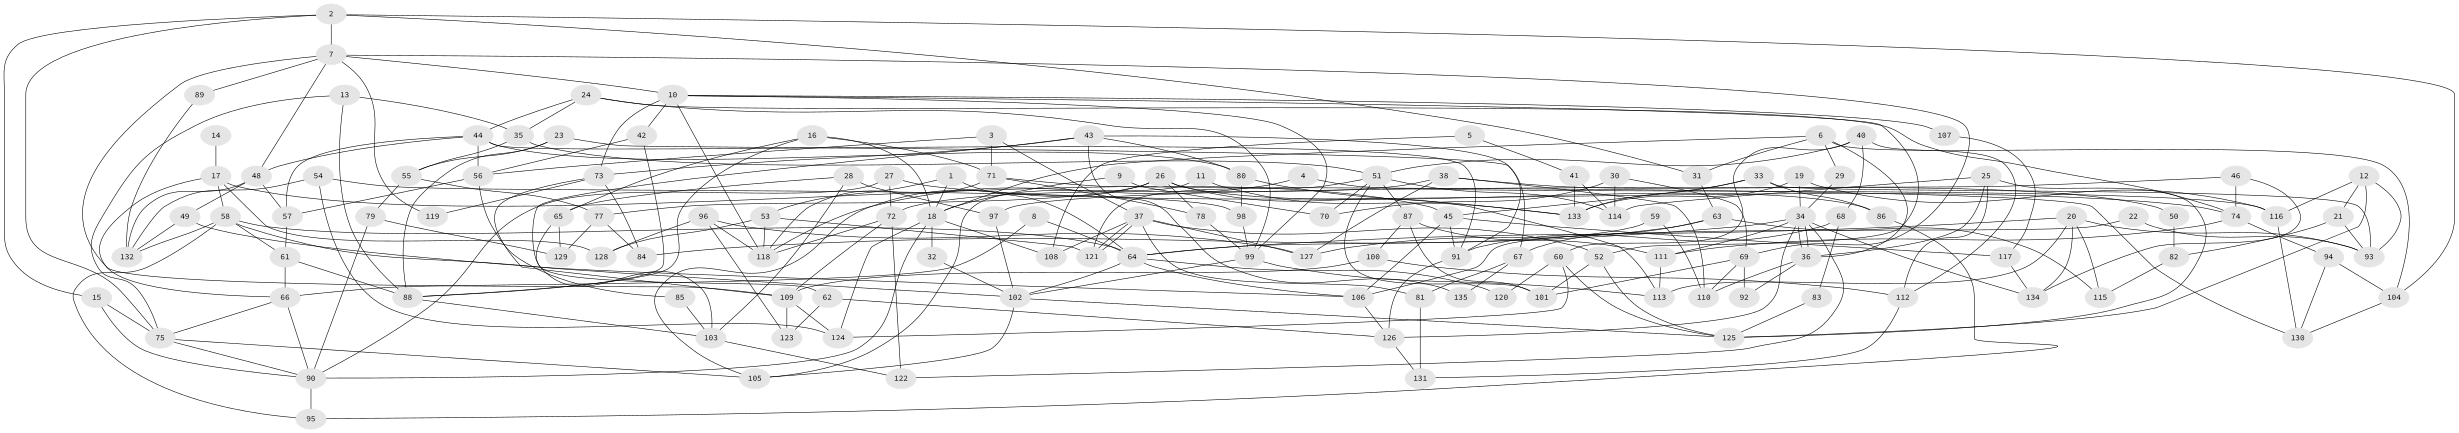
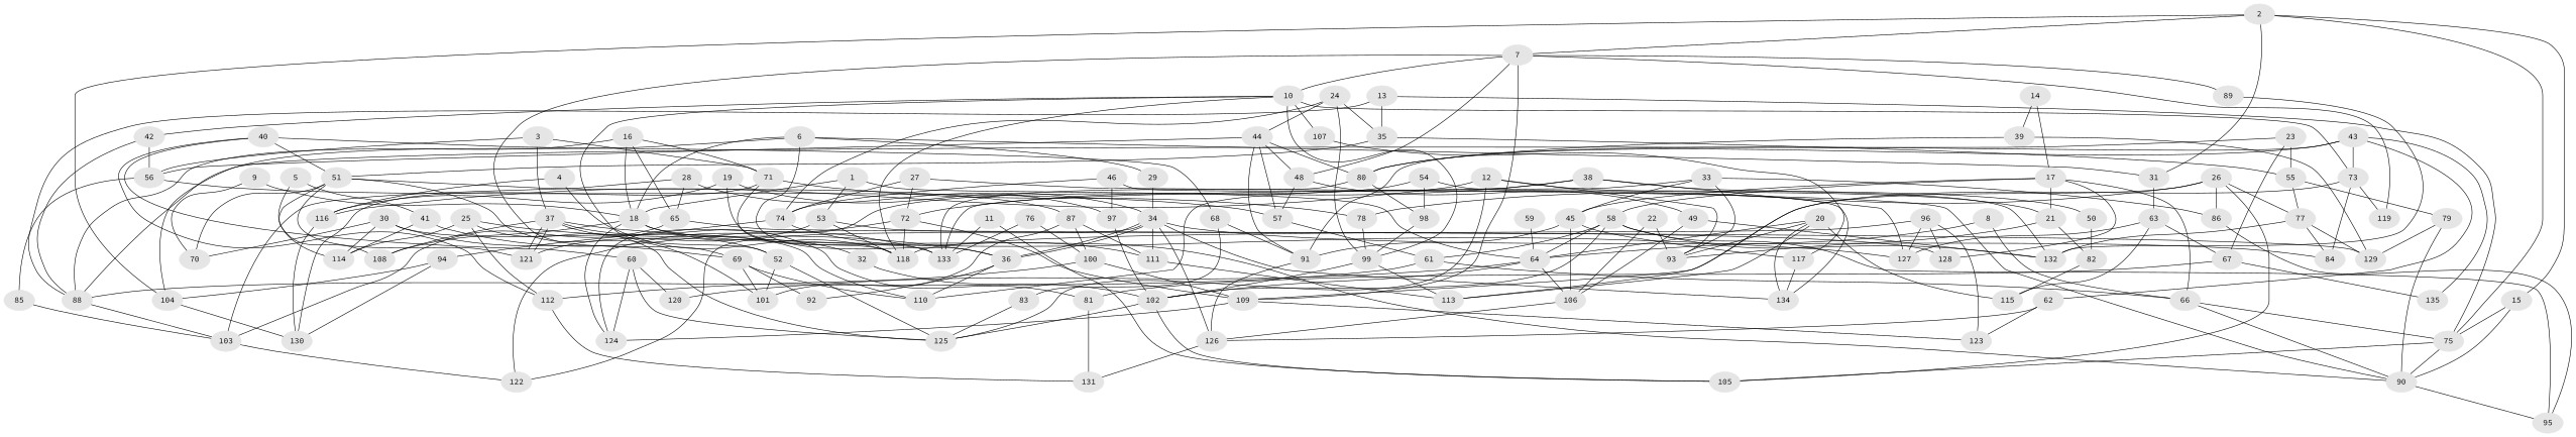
  graph {
    fontname="Source Code Pro"
    node [color=gray90 fontname="Source Code Pro" style=filled]
    edge [fontname="Source Code Pro"]
    1
    18
    53
    64
    108
    90
    32
    124
    118
    128
    121
    106
    102
    120
    2
    7
    15
    31
    75
    104
    10
    48
    69
    89
    109
    119
    63
    105
    130
    3
    37
    56
    71
    52
    81
    127
    57
    85
    78
    4
    116
    5
    41
    133
    114
    6
    29
    36
    34
    92
    110
    42
    73
    99
    107
    49
    101
    132
    123
    8
    66
    9
    70
    88
    125
    84
    113
    117
    11
    12
    21
    93
    82
    13
    35
    55
    51
    103
    14
    17
+   39
    45
    58
    80
    129
    95
    16
    65
    91
    61
    19
    134
    111
    122
    126
    20
    115
    22
    23
    67
    77
    79
    135
    24
    44
    74
    94
    25
    112
    131
    26
    86
    27
    72
    28
    97
    30
    33
    87
    38
    50
    98
    40
    60
    68
    83
    43
    62
    46
    100
    54
    59
+   76
    96
    1 -- 18
    1 -- 53
    1 -- 64
    18 -- 108
    18 -- 90
    18 -- 32
    18 -- 124
    53 -- 118
    53 -- 128
    53 -- 121
    64 -- 106
    64 -- 102
    64 -- 120
    90 -- 95
    32 -- 102
    106 -- 126
    102 -- 105
    102 -- 125
    2 -- 7
    2 -- 15
    2 -- 31
    2 -- 75
    2 -- 104
    7 -- 10
    7 -- 48
    7 -- 69
    7 -- 89
    7 -- 109
    7 -- 119
    15 -- 90
    15 -- 75
    31 -- 63
    75 -- 90
    75 -- 105
    104 -- 130
    10 -- 118
    10 -- 52
    10 -- 42
    10 -- 73
    10 -- 99
    10 -- 107
    48 -- 57
    48 -- 49
    69 -- 92
    69 -- 110
    69 -- 101
    89 -- 132
    109 -- 124
    109 -- 123
    63 -- 127
    63 -- 115
    63 -- 67
    3 -- 37
    3 -- 56
    3 -- 71
    37 -- 108
    37 -- 121
    37 -- 121
    37 -- 52
    37 -- 81
    37 -- 127
    56 -- 57
    56 -- 85
    71 -- 118
    71 -- 130
    71 -- 78
    52 -- 101
    52 -- 125
    81 -- 131
    57 -- 61
    85 -- 103
    78 -- 99
    4 -- 118
    4 -- 116
    116 -- 130
    5 -- 108
    5 -- 41
    41 -- 133
    41 -- 114
    6 -- 18
    6 -- 31
    6 -- 104
    6 -- 29
    6 -- 36
    29 -- 34
    36 -- 92
    36 -- 110
    34 -- 36
    34 -- 36
    34 -- 84
    34 -- 134
    34 -- 111
    34 -- 122
    34 -- 126
    42 -- 56
    42 -- 88
    73 -- 109
    73 -- 119
    73 -- 84
    99 -- 102
    99 -- 113
    107 -- 117
    49 -- 106
    49 -- 132
    8 -- 64
    8 -- 66
    66 -- 90
    66 -- 75
    9 -- 18
    9 -- 70
    88 -- 103
    117 -- 134
    11 -- 105
    11 -- 133
    12 -- 116
    12 -- 125
    12 -- 21
    12 -- 93
    21 -- 93
    21 -- 82
    82 -- 115
    13 -- 75
    13 -- 88
    13 -- 35
    35 -- 55
    35 -- 51
    55 -- 77
    55 -- 79
    51 -- 121
    51 -- 114
    51 -- 101
    51 -- 70
    51 -- 87
    103 -- 122
    14 -- 17
+   14 -- 39
    17 -- 128
    17 -- 66
+   17 -- 21
    17 -- 45
    17 -- 58
+   39 -- 80
+   39 -- 129
    45 -- 106
    45 -- 117
    45 -- 91
    58 -- 64
    58 -- 102
    58 -- 132
    58 -- 95
    58 -- 61
    80 -- 133
    80 -- 98
    16 -- 18
    16 -- 71
    16 -- 88
    16 -- 65
    65 -- 103
    65 -- 129
    91 -- 126
    61 -- 66
    61 -- 88
    19 -- 116
    19 -- 133
    19 -- 34
    111 -- 113
    126 -- 131
    20 -- 64
    20 -- 113
    20 -- 93
    20 -- 134
    20 -- 115
    22 -- 106
    22 -- 93
    23 -- 88
    23 -- 55
    23 -- 67
    67 -- 81
    67 -- 135
-   48 -- 132
+   77 -- 132
    77 -- 84
    77 -- 129
    79 -- 90
    79 -- 129
    24 -- 99
    24 -- 35
    24 -- 44
    24 -- 74
    44 -- 48
    44 -- 56
    44 -- 57
    44 -- 80
    44 -- 91
    74 -- 111
    74 -- 94
    94 -- 104
    94 -- 130
    25 -- 114
    25 -- 36
    25 -- 125
    25 -- 112
    112 -- 131
    26 -- 105
    26 -- 78
    26 -- 113
    26 -- 77
    26 -- 86
    86 -- 95
    27 -- 90
    27 -- 74
    27 -- 72
    72 -- 118
    72 -- 109
    72 -- 122
    28 -- 103
    28 -- 65
    28 -- 97
    97 -- 102
    30 -- 69
    30 -- 114
    30 -- 70
    33 -- 133
    33 -- 93
    33 -- 45
    33 -- 86
    87 -- 101
    87 -- 111
    87 -- 100
    38 -- 127
    38 -- 110
    38 -- 72
    38 -- 50
    50 -- 82
    98 -- 99
    40 -- 51
    40 -- 112
    40 -- 60
    40 -- 68
    60 -- 124
    60 -- 120
    60 -- 125
    68 -- 91
    68 -- 83
    83 -- 125
    43 -- 73
    43 -- 80
    43 -- 91
    43 -- 135
    43 -- 62
    62 -- 123
    62 -- 126
    46 -- 134
    46 -- 74
    46 -- 97
    100 -- 109
    100 -- 112
    54 -- 124
    54 -- 132
    54 -- 98
    59 -- 64
-   59 -- 110
+   30 -- 110
+   76 -- 133
+   76 -- 100
    96 -- 118
    96 -- 128
    96 -- 127
    96 -- 123
  }
